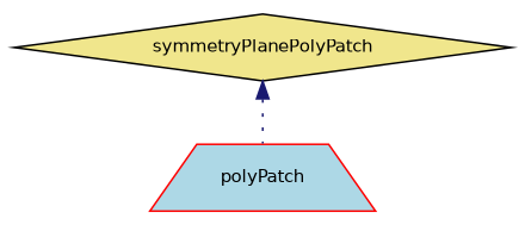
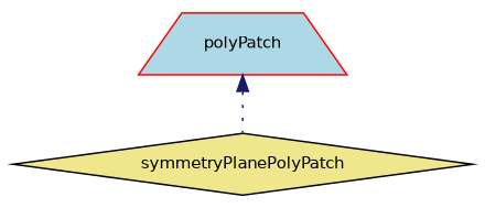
  digraph {
    node [fontname=Helvetica fontsize=10 style=filled]
    n1 [color=black fillcolor=khaki fontcolor=black height=0.2 label=symmetryPlanePolyPatch shape=diamond width=0.4]
    n2 [color=red height=0.2 label=polyPatch shape=trapezium width=0.4 fillcolor=lightblue]
-   n1 -> n2 [color=midnightblue dir=back fontname=Helvetica fontsize=10 labelfontname=Helvetica labelfontsize=10 style=dotted]
+   n2 -> n1 [color=midnightblue dir=back fontname=Helvetica fontsize=10 labelfontname=Helvetica labelfontsize=10 style=dotted]
  }
